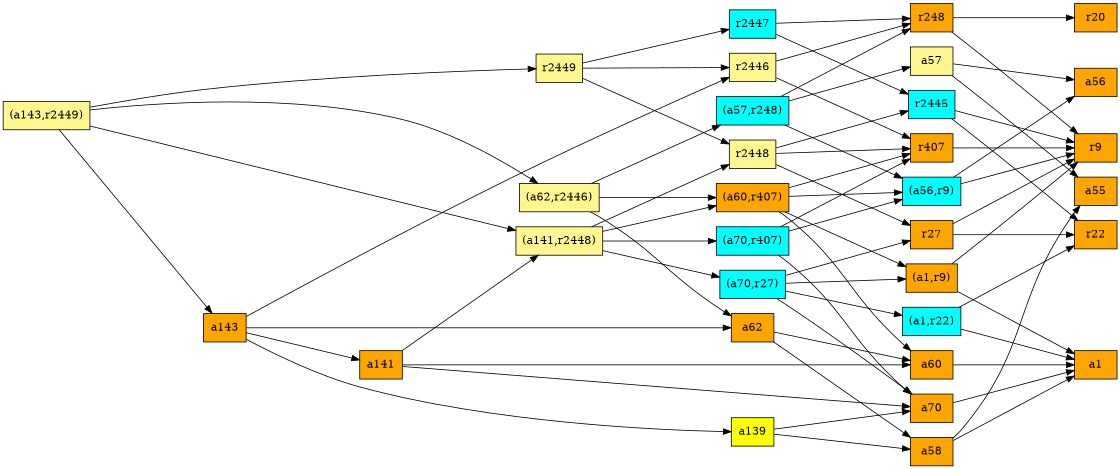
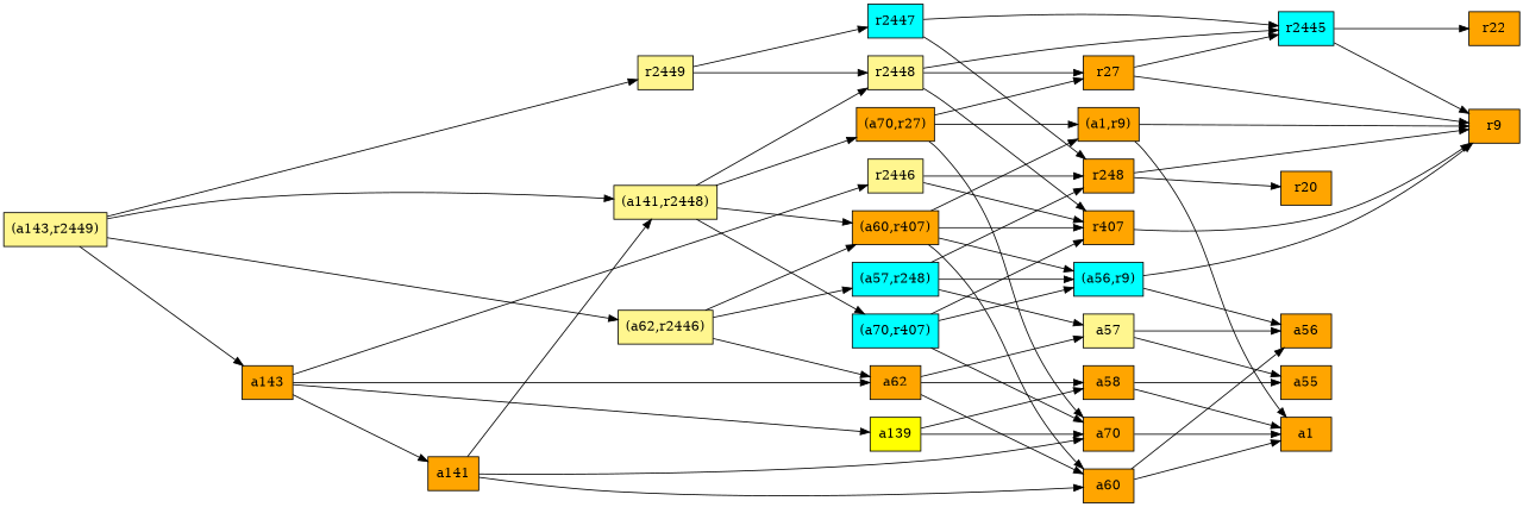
  digraph {
    rankdir=LR
    ranksep=2.0
    node [fillcolor=orange shape=record style=filled]
    n1 [label="{(a1,r9)}"]
    n2 [label="{r9}"]
    n3 [label="{a1}"]
    n4 [fillcolor=khaki1 label="{a57}"]
    n5 [label="{a55}"]
    n6 [label="{a56}"]
    n7 [label="{a141}"]
    n8 [label="{a70}"]
    n9 [label="{a60}"]
    n10 [fillcolor=khaki1 label="{(a141,r2448)}"]
-   n11 [fillcolor=cyan label="{(a1,r22)}"]
    n12 [label="{r22}"]
    n13 [label="{a62}"]
    n14 [label="{a58}"]
    n15 [fillcolor=cyan label="{r2447}"]
    n16 [fillcolor=cyan label="{r2445}"]
    n17 [label="{r248}"]
    n18 [label="{r20}"]
    n19 [fillcolor=khaki1 label="{(a62,r2446)}"]
    n20 [fillcolor=cyan label="{(a57,r248)}"]
    n21 [label="{(a60,r407)}"]
    n22 [fillcolor=cyan label="{(a56,r9)}"]
    n23 [label="{r407}"]
    n24 [fillcolor=khaki1 label="{r2446}"]
    n25 [fillcolor=khaki1 label="{r2449}"]
    n26 [fillcolor=khaki1 label="{r2448}"]
    n27 [label="{r27}"]
    n28 [label="{a143}"]
    n29 [fillcolor=yellow label="{a139}"]
    n30 [fillcolor=cyan label="{(a70,r407)}"]
    n31 [fillcolor=khaki1 label="{(a143,r2449)}"]
-   n32 [fillcolor=cyan label="{(a70,r27)}"]
+   n32 [label="{(a70,r27)}"]
    n1 -> n2
    n1 -> n3
    n4 -> n5
    n4 -> n6
    n7 -> n8
    n7 -> n9
    n7 -> n10
    n8 -> n3
    n9 -> n3
+   n9 -> n6
    n10 -> n21
    n10 -> n26
    n10 -> n30
    n10 -> n32
-   n11 -> n3
-   n11 -> n12
+   n13 -> n4
    n13 -> n9
    n13 -> n14
    n14 -> n3
    n14 -> n5
    n15 -> n16
    n15 -> n17
    n16 -> n2
    n16 -> n12
    n17 -> n2
    n17 -> n18
    n19 -> n13
    n19 -> n20
    n19 -> n21
    n20 -> n4
    n20 -> n17
    n20 -> n22
    n21 -> n1
    n21 -> n9
    n21 -> n22
    n21 -> n23
    n22 -> n2
    n22 -> n6
    n23 -> n2
    n24 -> n17
    n24 -> n23
    n25 -> n15
-   n25 -> n24
    n25 -> n26
    n26 -> n16
    n26 -> n23
    n26 -> n27
    n27 -> n2
-   n27 -> n12
+   n27 -> n16
    n28 -> n7
    n28 -> n13
    n28 -> n24
    n28 -> n29
    n29 -> n8
    n29 -> n14
    n30 -> n8
    n30 -> n22
    n30 -> n23
    n31 -> n10
    n31 -> n19
    n31 -> n25
    n31 -> n28
    n32 -> n1
    n32 -> n8
-   n32 -> n11
    n32 -> n27
  }
